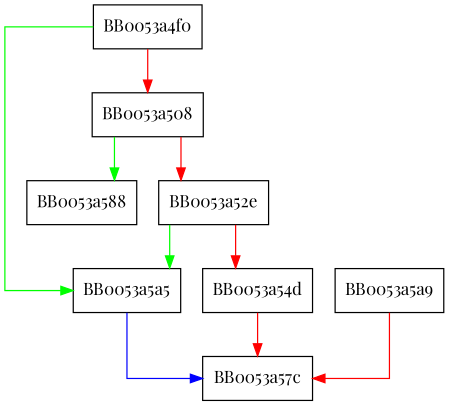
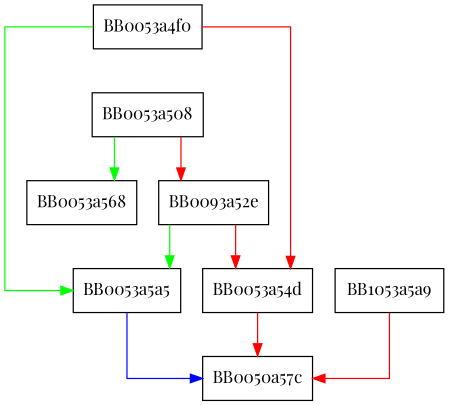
  digraph {
    fontname="Playfair Display"
    splines=ortho
    node [fontname="Playfair Display" shape=box]
    edge [color=red fontname="Playfair Display"]
    BB0053a4f0
    BB0053a5a5
    n3 [label=BB0053a508]
-   BB0053a57c
-   BB0053a588
-   BB0053a52e
+   BB0053a57c [label=BB0050a57c]
+   BB0053a588 [label=BB0053a568]
+   BB0053a52e [label=BB0093a52e]
    BB0053a54d
-   BB0053a5a9
+   BB0053a5a9 [label=BB1053a5a9]
    BB0053a4f0 -> BB0053a5a5 [color=green]
-   BB0053a4f0 -> n3
+   BB0053a4f0 -> BB0053a54d
    BB0053a5a5 -> BB0053a57c [color=blue]
    n3 -> BB0053a588 [color=green]
    n3 -> BB0053a52e
    BB0053a52e -> BB0053a5a5 [color=green]
    BB0053a52e -> BB0053a54d
    BB0053a54d -> BB0053a57c
    BB0053a5a9 -> BB0053a57c
  }
